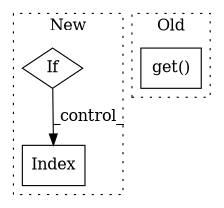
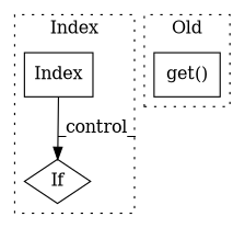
  digraph {
    node [shape=box]
    n1 [a=46 l="21,1" label=Index s="1406,1428"]
    n2 [a=96 l=3 label=If s=272 shape=diamond]
    n3 [a=75 l="30,1" label="get()" s="2039,2080"]
    subgraph cluster_1 {
-     label=New
+     label=Index
      style=dotted
      n1
      n2
    }
    subgraph cluster_2 {
      label=Old
      style=dotted
      n3
    }
-   n2 -> n1 [label=_control_]
+   n1 -> n2 [label=_control_]
  }
